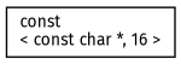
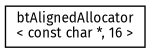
  digraph {
    rankdir=LR
    fontname="Fira Sans"
-   n1 [color=black fillcolor=white fontname="Fira Sans" fontsize=10 height=0.2 label="const\l\< const char *, 16 \>" shape=record style=filled width=0.4]
+   n1 [color=black fillcolor=white fontname="Fira Sans" fontsize=10 height=0.2 label="btAlignedAllocator\l\< const char *, 16 \>" shape=record style=filled width=0.4]
  }
